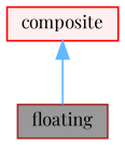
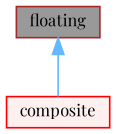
  digraph {
    fontname="Playfair Display"
    node [fontname="Playfair Display" fontsize=10 shape=box style=filled]
    n1 [color=brown fillcolor=grey60 fontcolor=black height=0.2 label=floating width=0.4]
    n2 [color=red fillcolor="#FFF0F0" height=0.2 label=composite width=0.4]
-   n2 -> n1 [color=steelblue1 dir=back fontname="Playfair Display" fontsize=10 labelfontname=Helvetica labelfontsize=10 style=solid]
+   n1 -> n2 [color=steelblue1 dir=back fontname="Playfair Display" fontsize=10 labelfontname=Helvetica labelfontsize=10 style=solid]
  }
